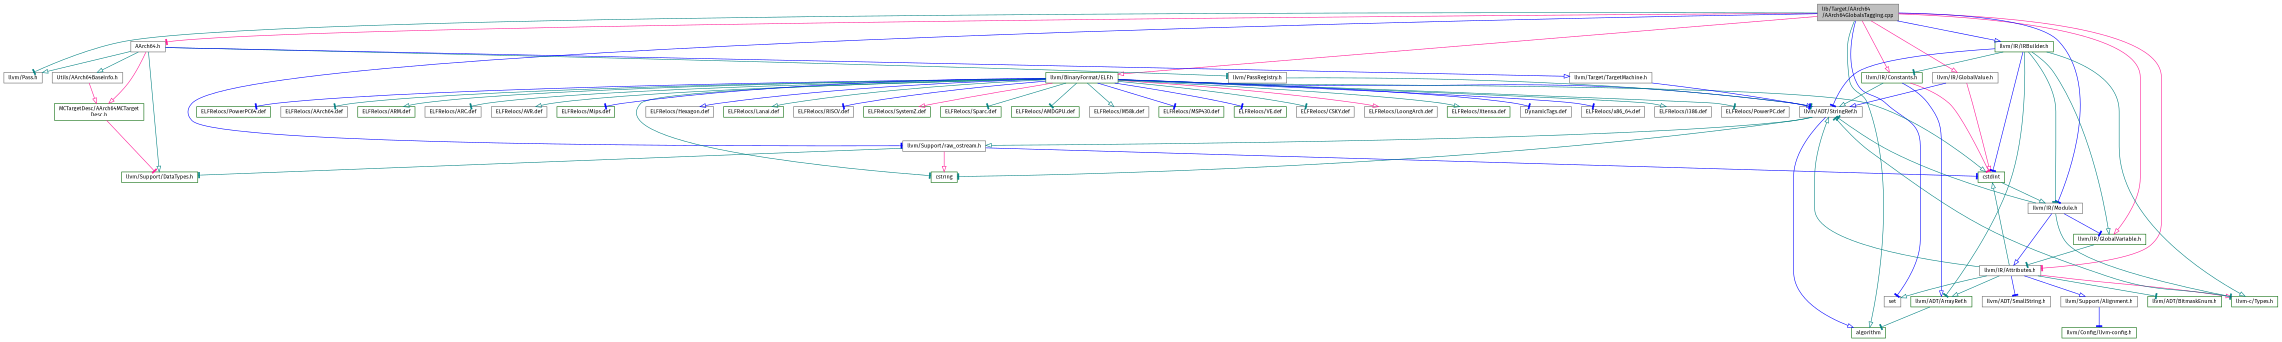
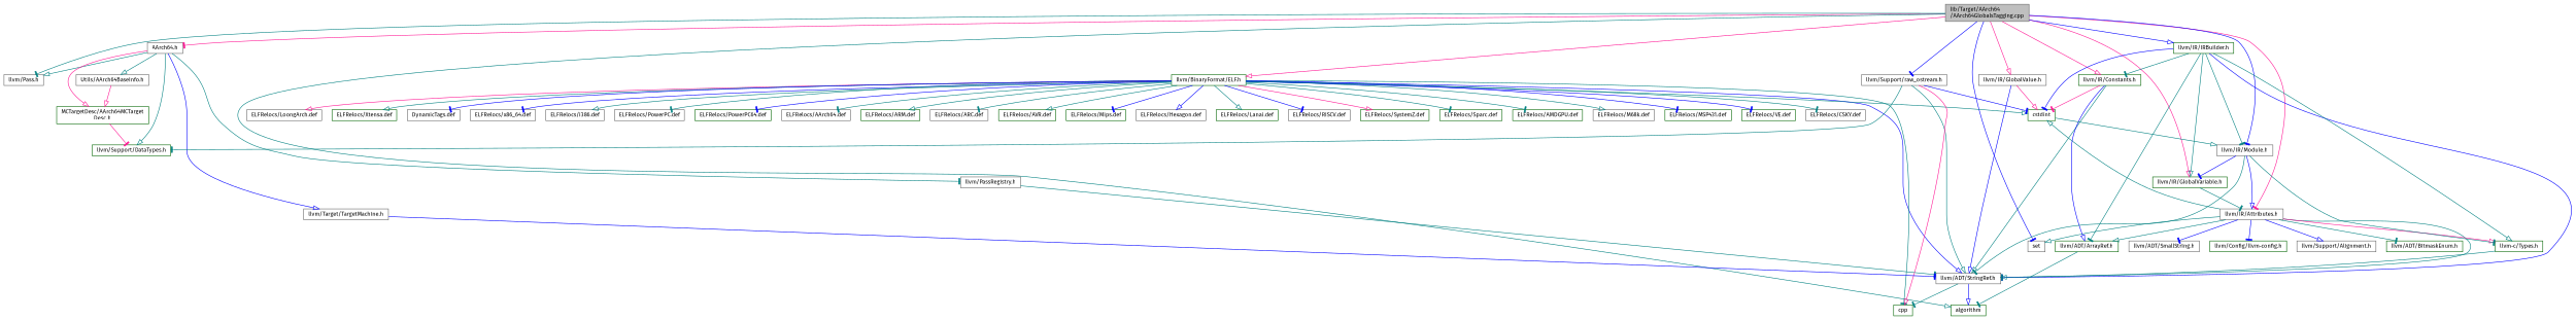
  digraph {
    fontname="Fira Sans"
    node [color=gray40 fontname="Fira Sans" fontsize=10 shape=record]
    edge [arrowhead=tee color=teal fontname="Fira Sans" fontsize=10 labelfontname=Helvetica labelfontsize=10 style=solid]
    n1 [fillcolor=grey75 fontcolor=black height=0.2 label="lib/Target/AArch64\l/AArch64GlobalsTagging.cpp" style=filled width=0.4]
    n2 [height=0.2 label="AArch64.h" width=0.4]
    n3 [height=0.2 label="llvm/Pass.h" width=0.4]
    n4 [color=darkgreen height=0.2 label=algorithm width=0.4]
    n5 [color=darkgreen height=0.2 label="llvm/BinaryFormat/ELF.h" width=0.4]
    n6 [height=0.2 label="llvm/IR/Attributes.h" width=0.4]
    n7 [height=0.2 label=set width=0.4]
    n8 [color=darkgreen height=0.2 label="llvm/IR/Constants.h" width=0.4]
    n9 [height=0.2 label="llvm/IR/GlobalValue.h" width=0.4]
    n10 [color=darkgreen height=0.2 label="llvm/IR/GlobalVariable.h" width=0.4]
    n11 [color=darkgreen height=0.2 label="llvm/IR/IRBuilder.h" width=0.4]
    n12 [height=0.2 label="llvm/IR/Module.h" width=0.4]
    n13 [height=0.2 label="llvm/Support/raw_ostream.h" width=0.4]
    n14 [color=darkgreen height=0.2 label="MCTargetDesc/AArch64MCTarget\lDesc.h" width=0.4]
    n15 [color=darkgreen height=0.2 label="llvm/Support/DataTypes.h" width=0.4]
    n16 [height=0.2 label="Utils/AArch64BaseInfo.h" width=0.4]
    n17 [height=0.2 label="llvm/PassRegistry.h" width=0.4]
    n18 [height=0.2 label="llvm/Target/TargetMachine.h" width=0.4]
    n19 [height=0.2 label="llvm/ADT/StringRef.h" width=0.4]
-   n20 [color=darkgreen height=0.2 label=cstring width=0.4]
+   n20 [color=darkgreen height=0.2 label=cpp width=0.4]
    n21 [color=darkgreen height=0.2 label=cstdint width=0.4]
    n22 [height=0.2 label="ELFRelocs/x86_64.def" width=0.4]
    n23 [height=0.2 label="ELFRelocs/i386.def" width=0.4]
    n24 [height=0.2 label="ELFRelocs/PowerPC.def" width=0.4]
    n25 [color=darkgreen height=0.2 label="ELFRelocs/PowerPC64.def" width=0.4]
    n26 [height=0.2 label="ELFRelocs/AArch64.def" width=0.4]
    n27 [color=darkgreen height=0.2 label="ELFRelocs/ARM.def" width=0.4]
    n28 [height=0.2 label="ELFRelocs/ARC.def" width=0.4]
-   n29 [height=0.2 label="ELFRelocs/AVR.def" width=0.4]
+   n29 [color=darkgreen height=0.2 label="ELFRelocs/AVR.def" width=0.4]
    n30 [color=darkgreen height=0.2 label="ELFRelocs/Mips.def" width=0.4]
    n31 [height=0.2 label="ELFRelocs/Hexagon.def" width=0.4]
    n32 [color=darkgreen height=0.2 label="ELFRelocs/Lanai.def" width=0.4]
    n33 [height=0.2 label="ELFRelocs/RISCV.def" width=0.4]
    n34 [color=darkgreen height=0.2 label="ELFRelocs/SystemZ.def" width=0.4]
    n35 [color=darkgreen height=0.2 label="ELFRelocs/Sparc.def" width=0.4]
    n36 [color=darkgreen height=0.2 label="ELFRelocs/AMDGPU.def" width=0.4]
-   n37 [height=0.2 label="ELFRelocs/M58k.def" width=0.4]
-   n38 [color=darkgreen height=0.2 label="ELFRelocs/MSP430.def" width=0.4]
+   n37 [height=0.2 label="ELFRelocs/M68k.def" width=0.4]
+   n38 [color=darkgreen height=0.2 label="ELFRelocs/MSP431.def" width=0.4]
    n39 [color=darkgreen height=0.2 label="ELFRelocs/VE.def" width=0.4]
    n40 [height=0.2 label="ELFRelocs/CSKY.def" width=0.4]
    n41 [height=0.2 label="ELFRelocs/LoongArch.def" width=0.4]
    n42 [color=darkgreen height=0.2 label="ELFRelocs/Xtensa.def" width=0.4]
    n43 [height=0.2 label="DynamicTags.def" width=0.4]
    n44 [color=darkgreen height=0.2 label="llvm-c/Types.h" width=0.4]
    n45 [color=darkgreen height=0.2 label="llvm/ADT/ArrayRef.h" width=0.4]
    n46 [color=darkgreen height=0.2 label="llvm/ADT/BitmaskEnum.h" width=0.4]
    n47 [height=0.2 label="llvm/ADT/SmallString.h" width=0.4]
    n48 [color=darkgreen height=0.2 label="llvm/Config/llvm-config.h" width=0.4]
    n49 [height=0.2 label="llvm/Support/Alignment.h" width=0.4]
    n1 -> n2 [color=deeppink]
    n1 -> n3
    n1 -> n4 [arrowhead=onormal]
    n1 -> n5 [arrowhead=onormal color=deeppink]
    n1 -> n6 [color=deeppink]
    n1 -> n7 [color=blue]
    n1 -> n8 [arrowhead=onormal color=deeppink]
    n1 -> n9 [arrowhead=onormal color=deeppink]
    n1 -> n10 [arrowhead=onormal color=deeppink]
    n1 -> n11 [arrowhead=onormal color=blue]
    n1 -> n12 [color=blue]
    n1 -> n13 [color=blue]
    n2 -> n3 [arrowhead=onormal]
    n2 -> n14 [arrowhead=onormal color=deeppink]
    n2 -> n15 [arrowhead=onormal]
    n2 -> n16 [arrowhead=onormal]
    n2 -> n17
    n2 -> n18 [arrowhead=onormal color=blue]
    n5 -> n19 [arrowhead=onormal color=blue]
    n5 -> n20
    n5 -> n21 [arrowhead=onormal]
    n5 -> n22 [color=blue]
    n5 -> n23 [arrowhead=onormal]
    n5 -> n24
    n5 -> n25 [color=blue]
    n5 -> n26
    n5 -> n27 [arrowhead=onormal]
    n5 -> n28
    n5 -> n29 [arrowhead=onormal]
    n5 -> n30 [color=blue]
    n5 -> n31 [arrowhead=onormal color=blue]
    n5 -> n32 [arrowhead=onormal]
    n5 -> n33 [color=blue]
    n5 -> n34 [arrowhead=onormal color=deeppink]
    n5 -> n35
    n5 -> n36
    n5 -> n37 [arrowhead=onormal]
    n5 -> n38 [color=blue]
    n5 -> n39 [color=blue]
    n5 -> n40
    n5 -> n41 [arrowhead=onormal color=deeppink]
    n5 -> n42 [arrowhead=onormal]
    n5 -> n43 [color=blue]
    n6 -> n7 [arrowhead=onormal]
    n6 -> n19 [arrowhead=onormal]
    n6 -> n21 [arrowhead=onormal]
    n6 -> n44 [arrowhead=onormal color=deeppink]
    n6 -> n45 [arrowhead=onormal]
    n6 -> n46
    n6 -> n47 [color=blue]
-   n49 -> n48 [color=blue]
+   n6 -> n48 [color=blue]
    n6 -> n49 [arrowhead=onormal color=blue]
    n8 -> n19 [arrowhead=onormal]
    n8 -> n21 [color=deeppink]
    n8 -> n45 [arrowhead=onormal color=blue]
    n9 -> n19 [arrowhead=onormal color=blue]
    n9 -> n21 [arrowhead=onormal color=deeppink]
    n10 -> n6
    n11 -> n8
    n11 -> n10 [arrowhead=onormal]
    n11 -> n12
    n11 -> n19 [color=blue]
    n11 -> n21 [color=blue]
    n11 -> n44 [arrowhead=onormal]
    n11 -> n45
    n12 -> n6 [arrowhead=onormal color=blue]
    n12 -> n10 [color=blue]
    n12 -> n19
    n12 -> n44
    n13 -> n15
-   n19 -> n13 [arrowhead=onormal]
+   n13 -> n19 [arrowhead=onormal]
    n13 -> n20 [arrowhead=onormal color=deeppink]
    n13 -> n21 [color=blue]
    n14 -> n15 [color=deeppink]
    n16 -> n14 [arrowhead=onormal color=deeppink]
    n17 -> n19
    n18 -> n19 [color=blue]
    n19 -> n4 [arrowhead=onormal color=blue]
    n19 -> n20
    n21 -> n12 [arrowhead=onormal]
    n44 -> n19
    n45 -> n4
  }
